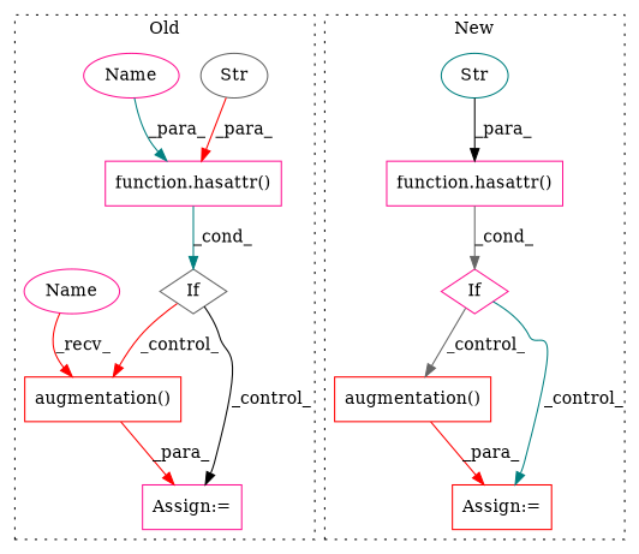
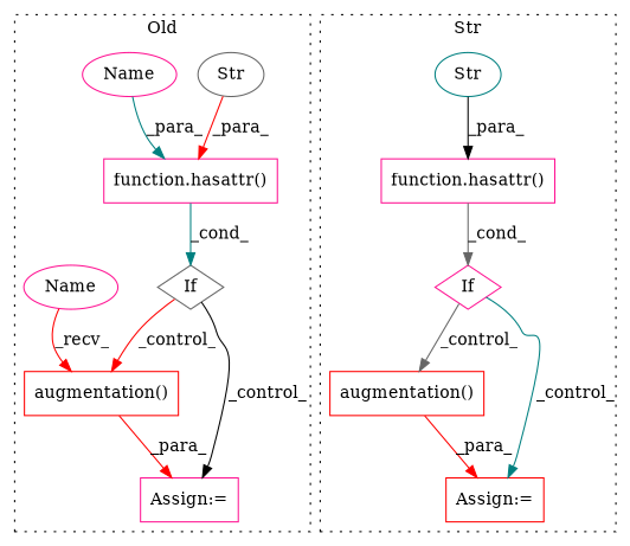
  digraph {
    node [a=75 l=3 shape=box color=deeppink]
    edge [color=red]
    n1 [l="8,1" label="function.hasattr()" s="501,529"]
    n2 [a=96 label=If s=498 shape=diamond color=gray40]
    n3 [a=66 l=14 label=Str s=515 shape=ellipse color=gray40]
    n4 [l="18,1" label="augmentation()" s="551,583" color=red]
    n5 [a=68 label="Assign:=" s=548]
    n6 [a=87 l=4 label=Name s=509 shape=ellipse]
    n7 [a=87 l=4 label=Name s=551 shape=ellipse]
    n8 [l="26,1" label="augmentation()" s="634,674" color=red]
    n9 [a=68 label="Assign:=" s=631 color=red]
    n10 [a=96 label=If s=569 shape=diamond]
    n11 [l="8,1" label="function.hasattr()" s="572,608"]
    n12 [a=66 l=14 label=Str s=594 shape=ellipse color=teal]
    subgraph cluster_1 {
      label=Old
      style=dotted
      n1
      n2
      n3
      n4
      n5
      n6
      n7
    }
    subgraph cluster_2 {
-     label=New
+     label=Str
      style=dotted
      n8
      n9
      n10
      n11
      n12
    }
    n1 -> n2 [label=_cond_ color=teal]
    n2 -> n4 [label=_control_]
    n2 -> n5 [label=_control_ color=black]
    n3 -> n1 [label=_para_]
    n4 -> n5 [label=_para_]
    n6 -> n1 [label=_para_ color=teal]
    n7 -> n4 [label=_recv_]
    n8 -> n9 [label=_para_]
    n10 -> n8 [label=_control_ color=gray40]
    n10 -> n9 [label=_control_ color=teal]
    n11 -> n10 [label=_cond_ color=gray40]
    n12 -> n11 [label=_para_ color=black]
  }
